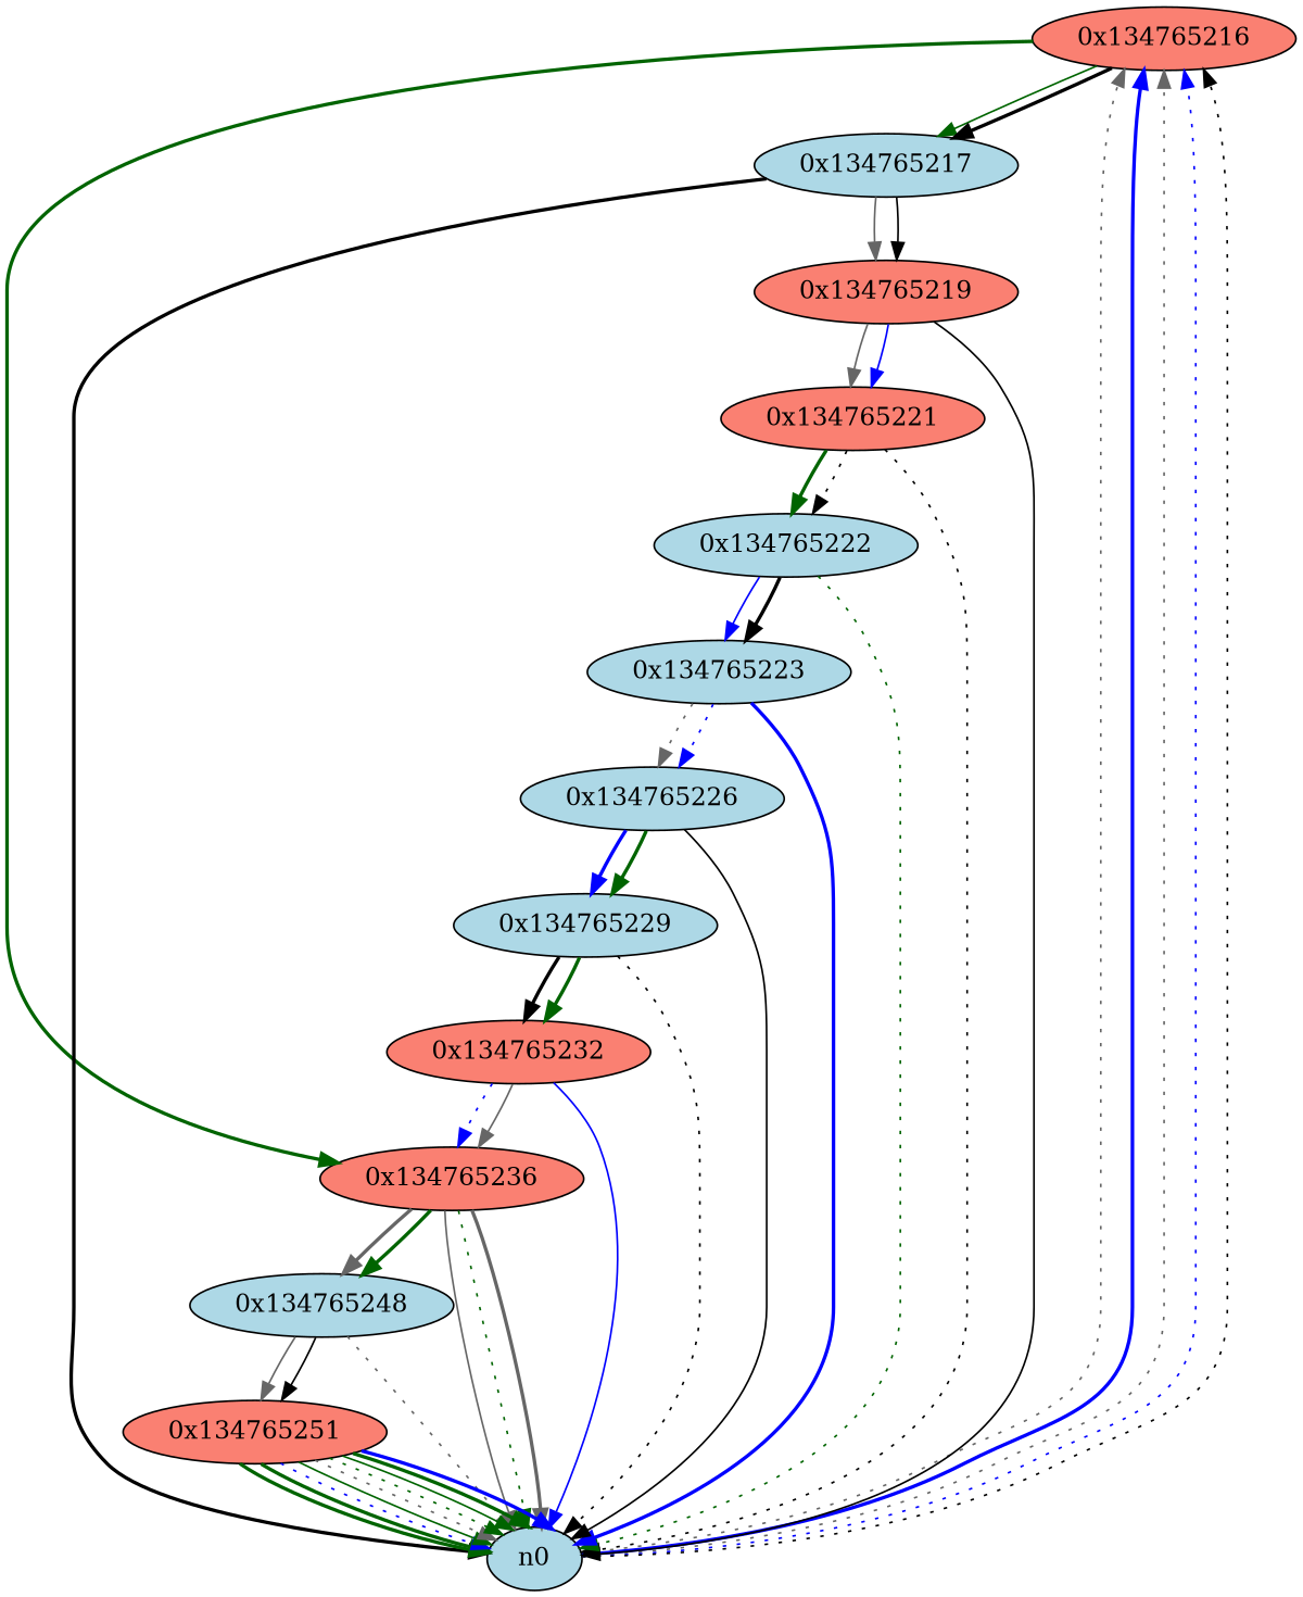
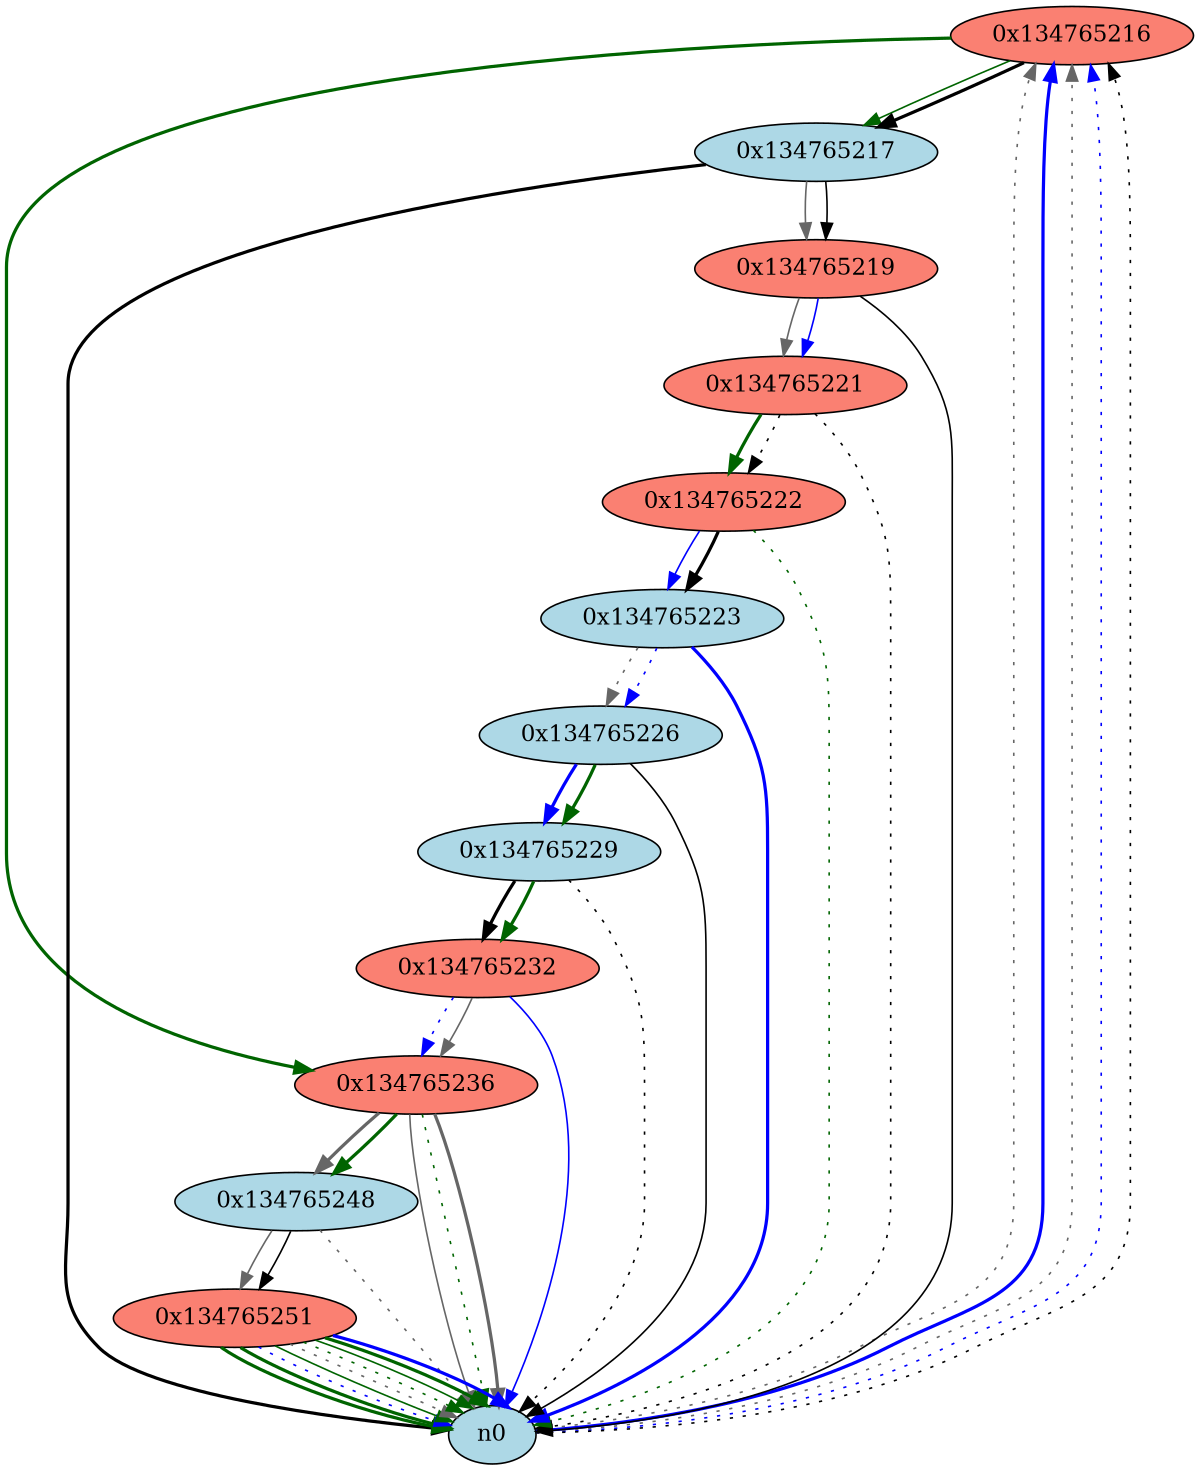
  digraph {
    node [fillcolor=lightblue style=filled]
    edge [color=darkgreen style=bold]
    n1 [fillcolor=salmon label="0x134765216"]
    n2 [label="0x134765217"]
    n10 [fillcolor=salmon label="0x134765236"]
    n0
    n3 [fillcolor=salmon label="0x134765219"]
    n4 [fillcolor=salmon label="0x134765221"]
-   n5 [label="0x134765222"]
+   n5 [fillcolor=salmon label="0x134765222"]
    n6 [label="0x134765223"]
    n7 [label="0x134765226"]
    n8 [label="0x134765229"]
    n9 [fillcolor=salmon label="0x134765232"]
    n11 [label="0x134765248"]
    n12 [fillcolor=salmon label="0x134765251"]
    n1 -> n2 [style=solid]
    n1 -> n2 [color=black]
    n1 -> n10
    n2 -> n0 [color=black]
    n2 -> n3 [color=gray40 style=solid]
    n2 -> n3 [color=black style=solid]
    n10 -> n0 [color=gray40 style=solid]
    n10 -> n0 [style=dotted]
    n10 -> n0 [color=gray40]
    n10 -> n11 [color=gray40]
    n10 -> n11
    n0 -> n1 [color=gray40 style=dotted]
    n0 -> n1 [color=blue]
    n0 -> n1 [color=gray40 style=dotted]
    n0 -> n1 [color=blue style=dotted]
    n0 -> n1 [color=black style=dotted]
    n3 -> n0 [color=black style=solid]
    n3 -> n4 [color=gray40 style=solid]
    n3 -> n4 [color=blue style=solid]
    n4 -> n0 [color=black style=dotted]
    n4 -> n5
    n4 -> n5 [color=black style=dotted]
    n5 -> n0 [style=dotted]
    n5 -> n6 [color=blue style=solid]
    n5 -> n6 [color=black]
    n6 -> n0 [color=blue]
    n6 -> n7 [color=gray40 style=dotted]
    n6 -> n7 [color=blue style=dotted]
    n7 -> n0 [color=black style=solid]
    n7 -> n8 [color=blue]
    n7 -> n8
    n8 -> n0 [color=black style=dotted]
    n8 -> n9 [color=black]
    n8 -> n9
    n9 -> n10 [color=blue style=dotted]
    n9 -> n10 [color=gray40 style=solid]
    n9 -> n0 [color=blue style=solid]
    n11 -> n0 [color=gray40 style=dotted]
    n11 -> n12 [color=gray40 style=solid]
    n11 -> n12 [color=black style=solid]
    n12 -> n0
    n12 -> n0
    n12 -> n0 [color=blue style=dotted]
    n12 -> n0 [style=solid]
    n12 -> n0 [color=gray40 style=dotted]
    n12 -> n0 [style=dotted]
    n12 -> n0 [style=solid]
    n12 -> n0
    n12 -> n0 [color=blue]
  }
